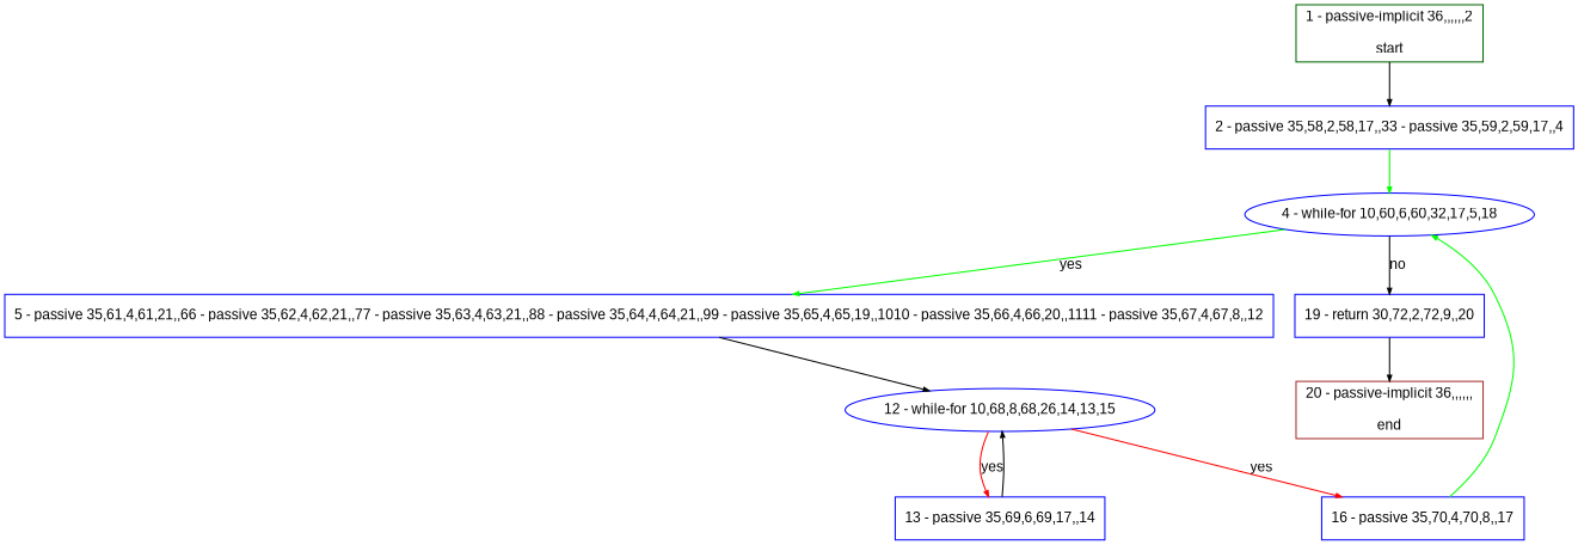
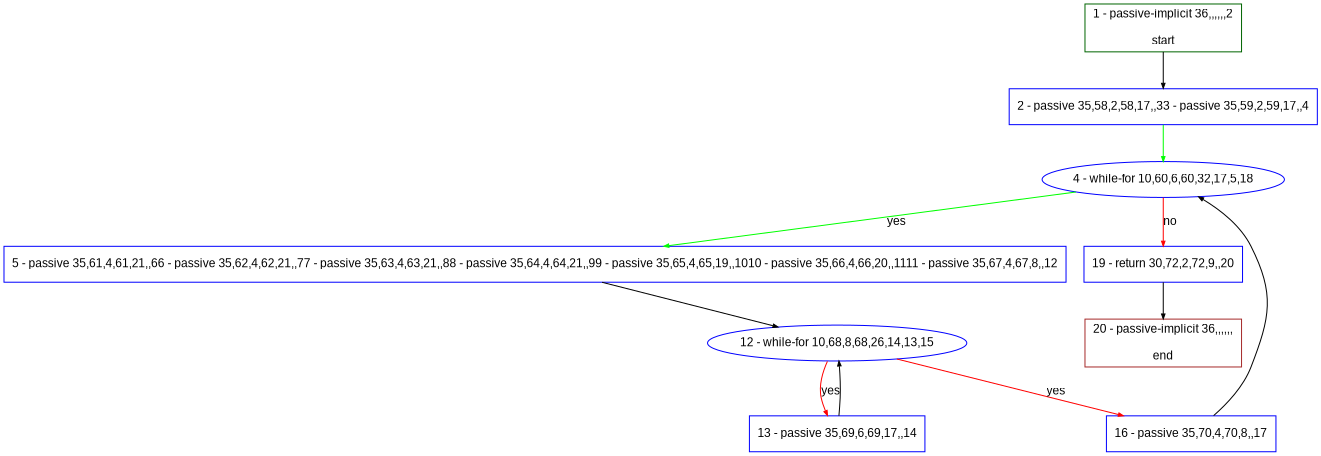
  digraph {
    bgcolor=white
    compound=true
    fillcolor="#FFFFCC"
    fontname=Arial
    fontsize=12
    pack=true
    packmode=clust
    style="rounded,filled"
    node [color="#0000ff" compound=true fillcolor="#ffffff" fixedsize=false fontname=Arial fontsize=12 node_initialized=no shape=box style=filled]
    edge [arrowhead=normal arrowsize=0.5 arrowtail=none color="#000000" compound=true dir=forward fontcolor=black fontname=Arial fontsize=12]
    n1 [label="2 - passive 35,58,2,58,17,,33 - passive 35,59,2,59,17,,4"]
    n2 [label="4 - while-for 10,60,6,60,32,17,5,18" shape=oval]
    n3 [label="5 - passive 35,61,4,61,21,,66 - passive 35,62,4,62,21,,77 - passive 35,63,4,63,21,,88 - passive 35,64,4,64,21,,99 - passive 35,65,4,65,19,,1010 - passive 35,66,4,66,20,,1111 - passive 35,67,4,67,8,,12"]
    n4 [label="19 - return 30,72,2,72,9,,20"]
    n5 [color="#006400" label="1 - passive-implicit 36,,,,,,2\n\nstart"]
    n6 [label="12 - while-for 10,68,8,68,26,14,13,15" shape=oval]
    n7 [color="#a52a2a" label="20 - passive-implicit 36,,,,,,\n\nend"]
    n8 [label="13 - passive 35,69,6,69,17,,14"]
    n9 [label="16 - passive 35,70,4,70,8,,17"]
    n1 -> n2 [color="#00ff00"]
    n2 -> n3 [color="#00ff00" label=yes]
-   n2 -> n4 [label=no]
+   n2 -> n4 [color="#ff0000" label=no]
    n3 -> n6
    n4 -> n7
    n5 -> n1
    n6 -> n8 [color="#ff0000" label=yes]
    n6 -> n9 [color="#ff0000" label=yes]
    n8 -> n6
-   n9 -> n2 [color="#00ff00"]
+   n9 -> n2
  }
